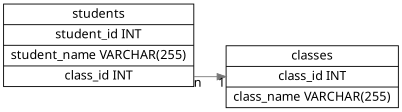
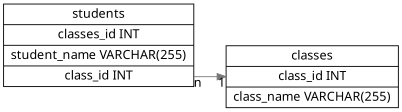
  digraph {
    rankdir=LR
    node [fontname="Open Sans;sans-serif" shape=record]
-   n1 [label="students|student_id INT|student_name VARCHAR(255)|<sclassid> class_id INT"]
+   n1 [label="students|classes_id INT|student_name VARCHAR(255)|<sclassid> class_id INT"]
    n2 [label="classes|<cclassid> class_id INT|class_name VARCHAR(255)"]
    n1 -> n2 [color="#777777" fontname="Open Sans;sans-serif" headlabel=1 headport=cclassid taillabel=n tailport=sclassid]
  }
